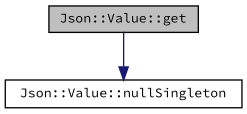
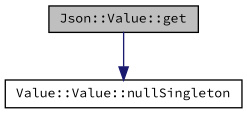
  digraph {
    rankdir=TB
    fontname="Source Code Pro"
    node [color=black fontname="Source Code Pro" fontsize=10 shape=record style=filled]
    n1 [fillcolor=grey75 fontcolor=black height=0.2 label="Json::Value::get" width=0.4]
-   n2 [fillcolor=white height=0.2 label="Json::Value::nullSingleton" width=0.4]
+   n2 [fillcolor=white height=0.2 label="Value::Value::nullSingleton" width=0.4]
    n1 -> n2 [color=midnightblue fontname="Source Code Pro" fontsize=10 labelfontname=Helvetica labelfontsize=10 style=solid]
  }
